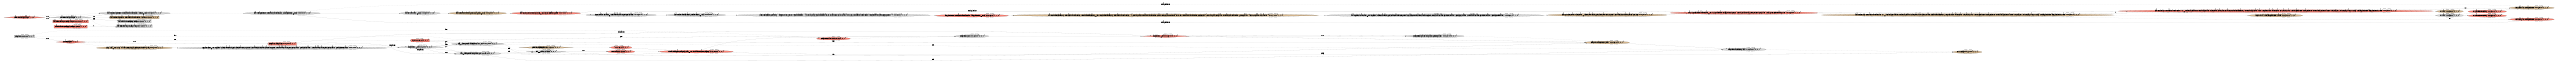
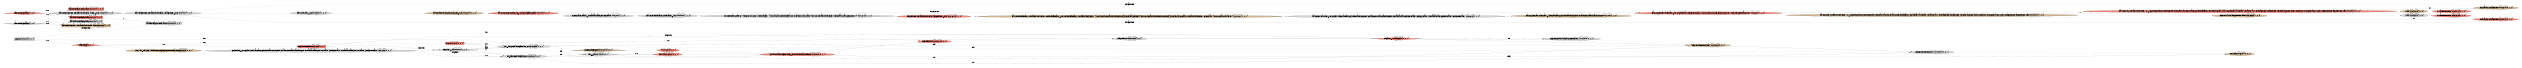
  digraph {
    rankdir=LR
    node [fillcolor=lightgrey shape=ellipse style=filled]
    edge [style=dashed]
    n1 [fillcolor=salmon label="bindAddress != null@@@23@@@['0', '0', '1']" shape=diamond]
    n2 [label="config.setBindAddress(bindAddress.getHostAddress())@@@24@@@['0', '0', '1']"]
    n3 [fillcolor=tan label="config.setWorkingDirectory(info(0()@@@26@@@['0', '0', '1']"]
    n4 [label="config.setProductDirectory(info(1()@@@27@@@['0', '0', '1']"]
    n5 [fillcolor=salmon label="LifecycleListener<InternalDistributedMember> lifeCycleListener = mock()@@@16@@@['1', '1', '0']"]
    n6 [fillcolor=tan label="final MemberIdentifierFactory<InternalDistributedMember> memberIdentifierFactory = new MemberIdentifierFactory<InternalDistributedMember>(){@Override public InternalDistributedMember create(MemberData memberInfo){return new InternalDistributedMember(memberInfo)}@Override public Comparator<InternalDistributedMember> getComparator(){return Comparator.naturalOrder()}}@@@17@@@['1', '1', '0']"]
    n7 [label="final TcpClient locatorClient = new TcpClient(SocketCreatorFactory.getSocketCreatorForComponent(SecurableCommunicationChannel.LOCATOR),InternalDataSerializer.getDSFIDSerializer().getObjectSerializer(),InternalDataSerializer.getDSFIDSerializer().getObjectDeserializer())@@@26@@@['1', '1', '0']"]
    n8 [label="final DistributionConfigImpl config@@@2@@@['0', '1', '0']" shape=box]
    n9 [fillcolor=salmon label="int port@@@2@@@['0', '0', '1']" shape=box]
    n10 [label="config.setPort(port)@@@22@@@['0', '0', '1']"]
    n11 [label="info = client.getInfo(bindAddress,port)@@@9@@@['0', '0', '1']"]
    n12 [label="info = client.getInfo(toInetAddress(host),port)@@@12@@@['0', '0', '1']"]
    n13 [label="info == null@@@14@@@['0', '0', '1']" shape=diamond]
    n14 [fillcolor=tan label="GemFireConfigException e@@@18@@@['0', '0', '1']" shape=diamond]
    n15 [fillcolor=salmon label="{}@@@18@@@['0', '0', '1']"]
    n16 [fillcolor=salmon label="DistributionLocatorConfigImpl config = new DistributionLocatorConfigImpl()@@@20@@@['0', '0', '1']"]
    n17 [fillcolor=tan label="final Membership<InternalDistributedMember> m1 = MembershipBuilder.newMembershipBuilder(socketCreator,locatorClient,serializer,memberIdentifierFactory).setAuthenticator(authenticator).setStatistics(stats1).setMessageListener(messageListener).setMembershipListener(listener).setConfig(new ServiceConfig(transport,config)).setLifecycleListener(lifeCycleListener).create()@@@29@@@['1', '0', '0']"]
    n18 [fillcolor=salmon label="final Membership<InternalDistributedMember> m1 = MembershipBuilder.newMembershipBuilder(socketCreator,locatorClient,serializer,memberIdentifierFactory).setMembershipLocator(locator).setAuthenticator(authenticator).setStatistics(stats1).setMessageListener(messageListener).setMembershipListener(listener).setConfig(new ServiceConfig(transport,config)).setLifecycleListener(lifeCycleListener).create()@@@29@@@['0', '1', '0']"]
    n19 [fillcolor=salmon label="return Pair.of(m1,messageListener)@@@37@@@['1', '0', '0']"]
    n20 [fillcolor=tan label="doAnswer(null).when(lifeCycleListener).started()@@@30@@@['1', '0', '0']"]
    n21 [fillcolor=tan label="return Pair.of(m1,messageListener)@@@32@@@['0', '1', '0']"]
    n22 [fillcolor=tan label="m1.start()@@@30@@@['0', '1', '0']"]
    n23 [label="m1.start()@@@35@@@['1', '0', '0']"]
    n24 [fillcolor=salmon label="final DistributionConfigImpl config@@@2@@@['1', '0', '0']" shape=box]
    n25 [label="final RemoteTransportConfig transport@@@2@@@['0', '1', '0']" shape=box]
    n26 [fillcolor=salmon label="return null@@@15@@@['0', '0', '1']"]
    n27 [fillcolor=salmon label="config.setHost(host)@@@21@@@['0', '0', '1']"]
    n28 [fillcolor=tan label="return config@@@28@@@['0', '0', '1']"]
    n29 [label="DSFIDSerializer serializer = InternalDataSerializer.getDSFIDSerializer()@@@8@@@['1', '1', '0']"]
    n30 [label="final MemberIdentifierFactory memberFactory = mock()@@@9@@@['1', '1', '0']"]
    n31 [label="when(memberFactory.create(isA())).thenAnswer(new Answer<MemberIdentifier>(){@Override public MemberIdentifier answer(InvocationOnMock invocation){return new InternalDistributedMember((MemberData)invocation.getArgument(0))}})@@@10@@@['1', '1', '0']"]
    n32 [fillcolor=salmon label="createMembershipManager['1', '0', '0']" shape=diamond]
    n33 [fillcolor=salmon label="final RemoteTransportConfig transport@@@2@@@['1', '0', '0']" shape=box]
    n34 [label="final MembershipListener<InternalDistributedMember> listener = mock()@@@3@@@['1', '1', '0']"]
    n35 [label="final MessageListener<InternalDistributedMember> messageListener = mock()@@@4@@@['1', '1', '0']"]
    n36 [label="String host@@@2@@@['0', '0', '1']" shape=box]
    n37 [fillcolor=salmon label="createConfigFor['0', '0', '1']" shape=diamond]
    n38 [label="final DMStats stats1 = mock()@@@5@@@['1', '1', '0']"]
    n39 [fillcolor=tan label="final InternalDistributedSystem mockSystem = mock()@@@6@@@['1', '1', '0']"]
    n40 [fillcolor=tan label="final TcpSocketCreator socketCreator = SocketCreatorFactory.getSocketCreatorForComponent(SecurableCommunicationChannel.CLUSTER)@@@27@@@['1', '1', '0']"]
    n41 [fillcolor=salmon label="final SecurityService securityService = SecurityServiceFactory.create()@@@7@@@['1', '1', '0']"]
    n42 [fillcolor=salmon label="m1.startEventProcessing()@@@31@@@['0', '1', '0']"]
    n43 [fillcolor=salmon label="m1.startEventProcessing()@@@36@@@['1', '0', '0']"]
    n44 [fillcolor=salmon label="final GMSAuthenticator authenticator = new GMSAuthenticator(config.getSecurityProps(),securityService,mockSystem.getSecurityLogWriter(),mockSystem.getInternalLogWriter())@@@28@@@['1', '1', '0']"]
    n45 [fillcolor=tan label="String(( info = new String((((edu.fdu.CPPDG.tinypdg.pe.ExpressionInfo@130be6@@@3@@@['0', '0', '1']"]
    n46 [label="TcpClient client = new TcpClient(SocketCreatorFactory.getSocketCreatorForComponent(SecurableCommunicationChannel.LOCATOR),InternalDataSerializer.getDSFIDSerializer().getObjectSerializer(),InternalDataSerializer.getDSFIDSerializer().getObjectDeserializer())@@@7@@@['0', '0', '1']"]
    n47 [label="bindAddress != null@@@8@@@['0', '0', '1']" shape=diamond]
    n48 [fillcolor=salmon label="InetAddress bindAddress@@@2@@@['0', '0', '1']" shape=box]
    n49 [label="createMembershipManager['0', '1', '0']" shape=diamond]
    n50 [fillcolor=tan label="final MembershipLocator<InternalDistributedMember> locator@@@2@@@['0', '1', '0']" shape=box]
    n1 -> n2 [label=true]
    n1 -> n2
    n1 -> n3
    n2 -> n3 [style=dotted]
    n3 -> n4
    n4 -> n28 [style=dotted]
    n5 -> n6 [style=dotted]
    n6 -> n7 [style=dotted]
    n7 -> n40
    n9 -> n10 [label=port]
    n9 -> n11 [label=port style=dotted]
    n9 -> n12 [label=port]
    n10 -> n1
    n11 -> n3 [label=info]
    n11 -> n4 [label=info]
    n11 -> n13 [label=info style=dotted]
    n11 -> n13 [style=dotted]
    n12 -> n3 [label=info]
    n12 -> n4 [label=info style=dotted]
    n12 -> n13
    n12 -> n13 [label=info style=dotted]
    n13 -> n16
    n13 -> n26 [label=true]
    n13 -> n26 [style=dotted]
    n14 -> n15 [style=dotted]
    n15 -> n16
    n16 -> n27
    n16 -> n28 [label=config]
    n17 -> n18 [label=0]
    n17 -> n19 [label=m1 style=dotted]
    n17 -> n20 [style=dotted]
    n18 -> n21 [label=m1]
    n18 -> n22 [style=dotted]
    n20 -> n23 [style=dotted]
    n23 -> n42 [style=dotted]
    n23 -> n43
    n24 -> n25 [label=0]
    n26 -> n16 [style=dotted]
    n27 -> n10 [style=dotted]
    n29 -> n30
    n30 -> n31
    n31 -> n5
-   n32 -> n49 [label=true style=dotted]
+   n32 -> n24 [label=true style=dotted]
    n32 -> n33 [label=true style=dotted]
    n32 -> n34 [style=dotted]
    n34 -> n35 [style=dotted]
    n35 -> n19 [label=messageListener]
    n35 -> n21 [label=messageListener style=dotted]
    n35 -> n38
    n36 -> n12 [label=host style=dotted]
    n36 -> n27 [label=host style=dotted]
    n36 -> n37 [label=true]
    n37 -> n9 [label=true style=dotted]
    n37 -> n45 [style=dotted]
    n37 -> n48 [label=true]
    n38 -> n39
    n39 -> n41 [style=dotted]
    n40 -> n44
    n41 -> n29 [style=dotted]
    n41 -> n44 [label=securityService]
    n42 -> n21
    n43 -> n19 [style=dotted]
    n44 -> n17 [style=dotted]
    n44 -> n18
    n45 -> n46 [style=dotted]
    n46 -> n47
    n47 -> n11 [label=true]
    n47 -> n11
    n47 -> n12 [label=false]
    n47 -> n12
    n48 -> n1 [label=bindAddress]
    n48 -> n11 [label=bindAddress]
    n48 -> n47 [label=bindAddress style=dotted]
    n49 -> n8 [label=true]
-   n49 -> n25 [label=true style=dotted]
+   n49 -> n25 [label=messageListener style=dotted]
    n49 -> n34
    n49 -> n50 [label=true]
  }
